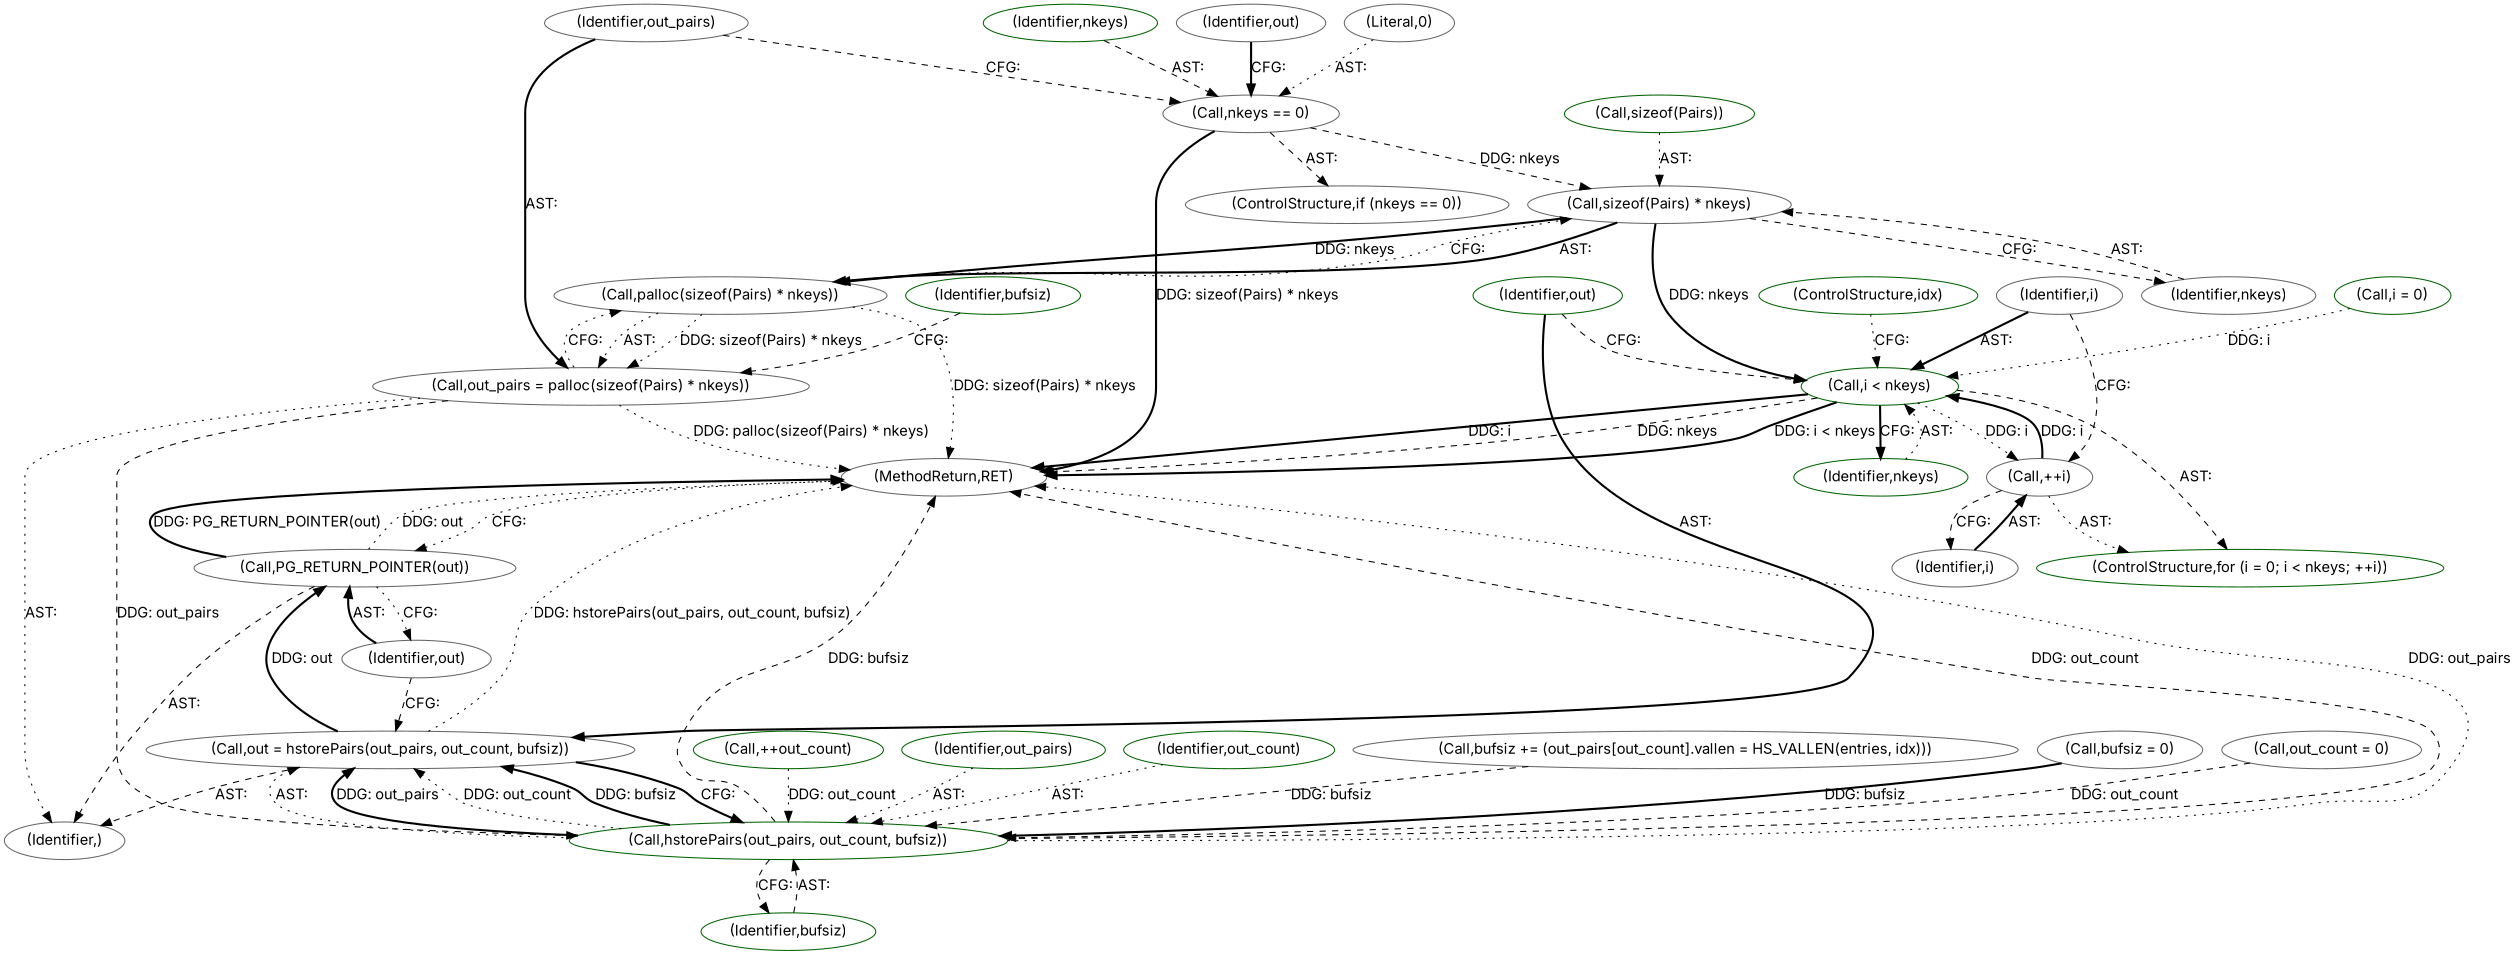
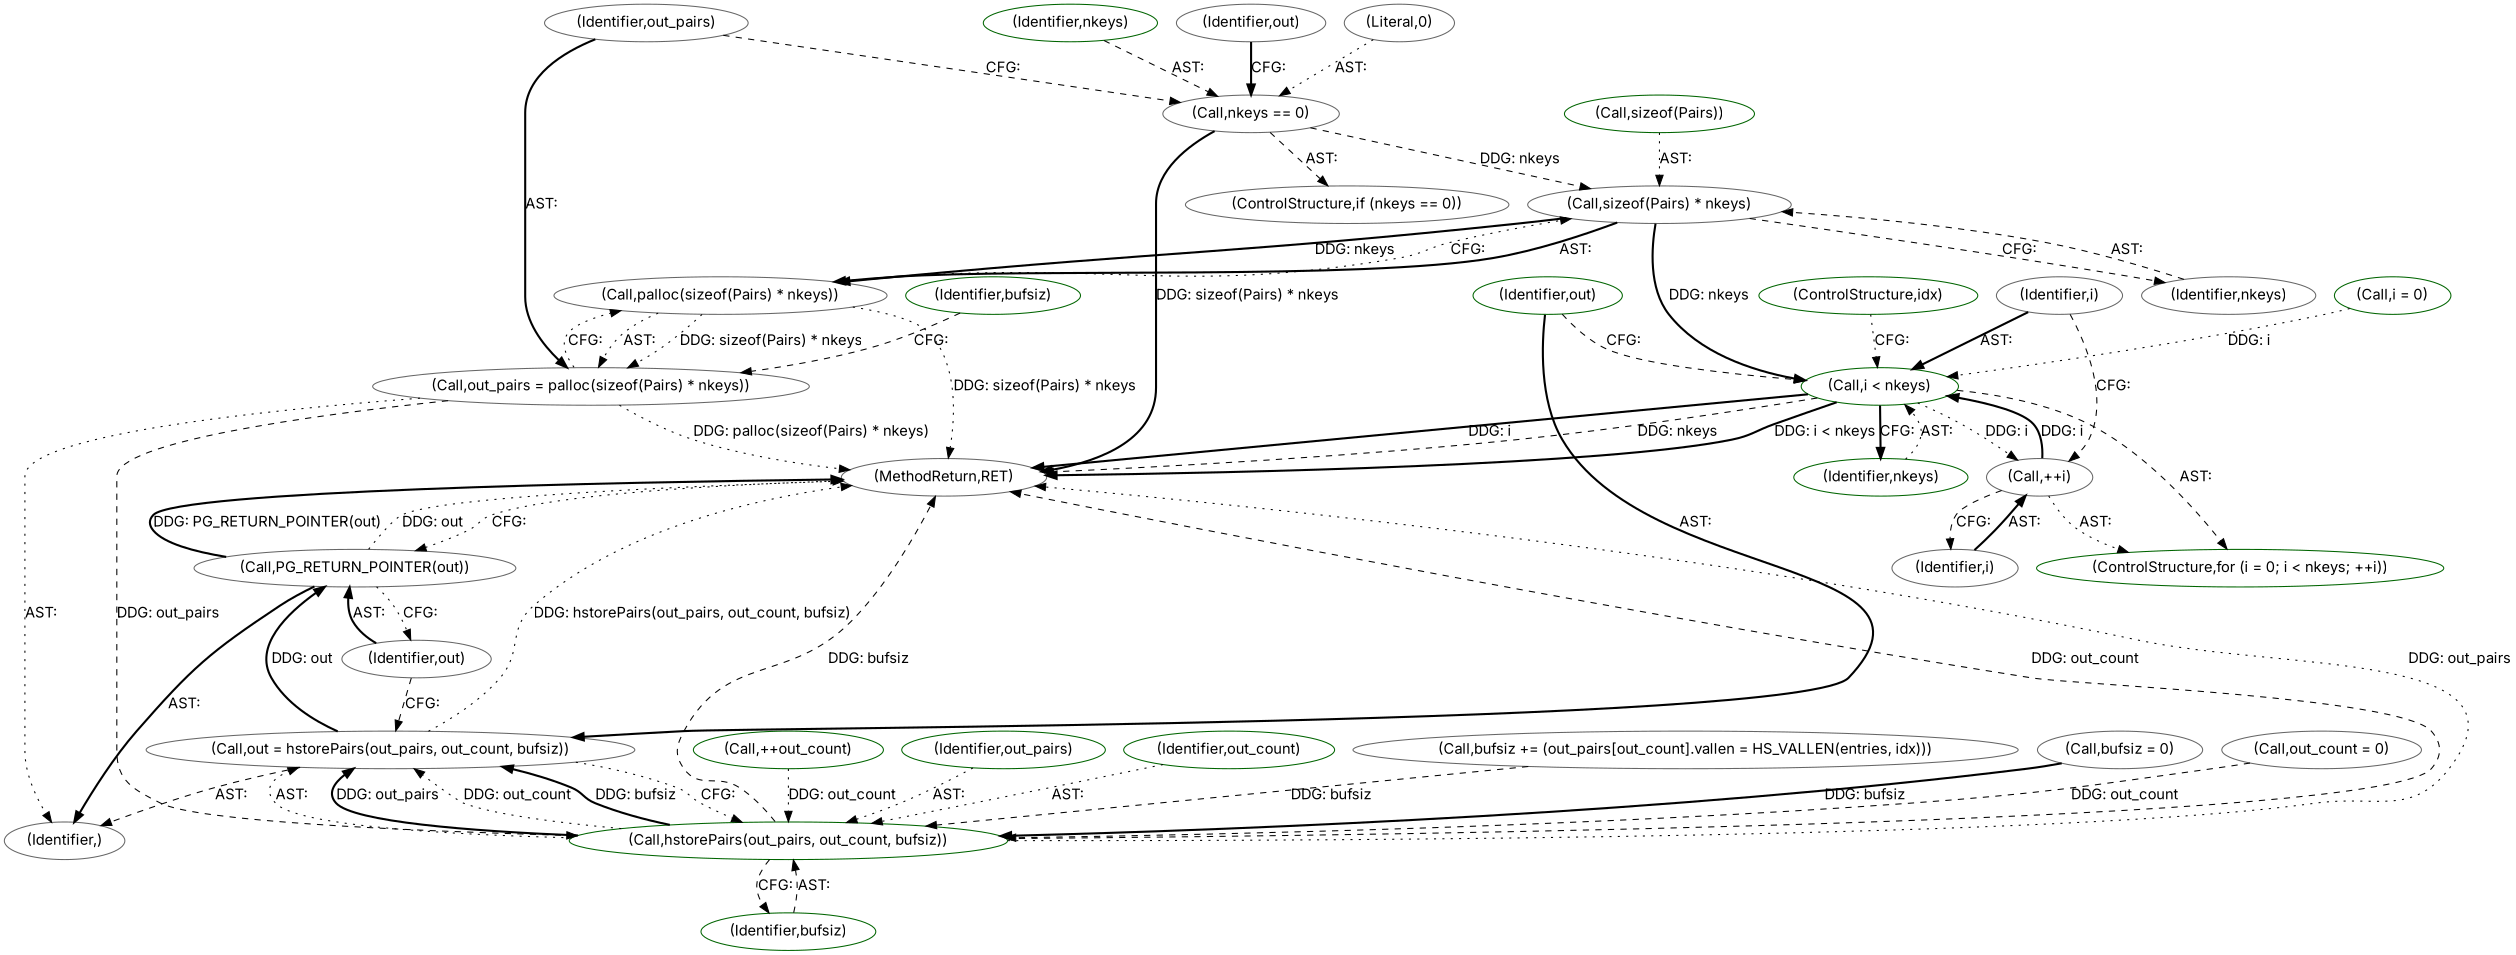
  digraph {
    fontname=Inter
    node [color=gray40 fontname=Inter]
    edge [fontname=Inter style=dotted]
    n1 [label="(Call,sizeof(Pairs) * nkeys)"]
    n2 [label="(Call,palloc(sizeof(Pairs) * nkeys))"]
    n3 [color=darkgreen label="(Call,i < nkeys)"]
    n4 [label="(Identifier,nkeys)"]
    n5 [label="(MethodReturn,RET)"]
    n6 [label="(Call,out_pairs = palloc(sizeof(Pairs) * nkeys))"]
    n7 [label="(Call,++i)"]
    n8 [color=darkgreen label="(ControlStructure,for (i = 0; i < nkeys; ++i))"]
    n9 [color=darkgreen label="(Identifier,nkeys)"]
    n10 [label="(Call,nkeys == 0)"]
    n11 [label="(ControlStructure,if (nkeys == 0))"]
    n12 [label="(Literal,0)"]
    n13 [label="(Call,PG_RETURN_POINTER(out))"]
    n14 [color=darkgreen label="(Call,hstorePairs(out_pairs, out_count, bufsiz))"]
    n15 [label="(Identifier,)"]
    n16 [label="(Call,out = hstorePairs(out_pairs, out_count, bufsiz))"]
    n17 [color=darkgreen label="(Identifier,bufsiz)"]
    n18 [label="(Identifier,out)"]
    n19 [label="(Identifier,i)"]
    n20 [color=darkgreen label="(Call,++out_count)"]
    n21 [color=darkgreen label="(Identifier,nkeys)"]
    n22 [color=darkgreen label="(Identifier,out_pairs)"]
    n23 [color=darkgreen label="(Identifier,bufsiz)"]
    n24 [color=darkgreen label="(ControlStructure,idx)"]
    n25 [color=darkgreen label="(Call,i = 0)"]
    n26 [color=darkgreen label="(Identifier,out)"]
    n27 [label="(Identifier,i)"]
    n28 [label="(Identifier,out)"]
    n29 [color=darkgreen label="(Identifier,out_count)"]
    n30 [color=darkgreen label="(Call,sizeof(Pairs))"]
    n31 [label="(Call,bufsiz += (out_pairs[out_count].vallen = HS_VALLEN(entries, idx)))"]
    n32 [label="(Identifier,out_pairs)"]
    n33 [label="(Call,bufsiz = 0)"]
    n34 [label="(Call,out_count = 0)"]
    n1 -> n2 [label="AST: " style=bold]
    n1 -> n2 [label="DDG: nkeys" style=bold]
    n1 -> n3 [label="DDG: nkeys" style=bold]
    n1 -> n4 [label="CFG: " style=dashed]
    n2 -> n1 [label="CFG: "]
    n2 -> n5 [label="DDG: sizeof(Pairs) * nkeys"]
    n2 -> n6 [label="AST: "]
    n2 -> n6 [label="DDG: sizeof(Pairs) * nkeys"]
    n3 -> n5 [label="DDG: i < nkeys" style=bold]
    n3 -> n5 [label="DDG: i" style=bold]
    n3 -> n5 [label="DDG: nkeys" style=dashed]
    n3 -> n7 [label="DDG: i"]
    n3 -> n8 [label="AST: " style=dashed]
    n3 -> n9 [label="CFG: " style=bold]
    n4 -> n1 [label="AST: " style=dashed]
    n5 -> n13 [label="CFG: "]
    n6 -> n2 [label="CFG: "]
    n6 -> n5 [label="DDG: palloc(sizeof(Pairs) * nkeys)"]
    n6 -> n14 [label="DDG: out_pairs" style=dashed]
    n6 -> n15 [label="AST: "]
    n7 -> n3 [label="DDG: i" style=bold]
    n7 -> n8 [label="AST: "]
    n7 -> n19 [label="CFG: " style=dashed]
    n9 -> n3 [label="AST: "]
    n10 -> n1 [label="DDG: nkeys" style=dashed]
    n10 -> n5 [label="DDG: sizeof(Pairs) * nkeys" style=bold]
    n10 -> n11 [label="AST: " style=dashed]
    n12 -> n10 [label="AST: "]
    n13 -> n5 [label="DDG: PG_RETURN_POINTER(out)" style=bold]
    n13 -> n5 [label="DDG: out"]
-   n13 -> n15 [label="AST: " style=dashed]
+   n13 -> n15 [label="AST: " style=bold]
    n13 -> n18 [label="CFG: "]
    n14 -> n5 [label="DDG: bufsiz" style=dashed]
    n14 -> n5 [label="DDG: out_count" style=dashed]
    n14 -> n5 [label="DDG: out_pairs"]
    n14 -> n16 [label="AST: "]
    n14 -> n16 [label="DDG: out_pairs" style=bold]
    n14 -> n16 [label="DDG: out_count"]
    n14 -> n16 [label="DDG: bufsiz" style=bold]
    n14 -> n17 [label="CFG: " style=dashed]
    n16 -> n5 [label="DDG: hstorePairs(out_pairs, out_count, bufsiz)"]
    n16 -> n13 [label="DDG: out" style=bold]
-   n16 -> n14 [label="CFG: " style=bold]
+   n16 -> n14 [label="CFG: "]
    n16 -> n15 [label="AST: " style=dashed]
    n17 -> n14 [label="AST: " style=dashed]
    n18 -> n13 [label="AST: " style=bold]
    n18 -> n16 [label="CFG: " style=dashed]
    n19 -> n7 [label="AST: " style=bold]
    n20 -> n14 [label="DDG: out_count"]
    n21 -> n10 [label="AST: " style=dashed]
    n22 -> n14 [label="AST: "]
    n23 -> n6 [label="CFG: " style=dashed]
    n24 -> n3 [label="CFG: "]
    n25 -> n3 [label="DDG: i"]
    n26 -> n3 [label="CFG: " style=dashed]
    n26 -> n16 [label="AST: " style=bold]
    n27 -> n3 [label="AST: " style=bold]
    n27 -> n7 [label="CFG: " style=dashed]
    n28 -> n10 [label="CFG: " style=bold]
    n29 -> n14 [label="AST: "]
    n30 -> n1 [label="AST: "]
    n31 -> n14 [label="DDG: bufsiz" style=dashed]
    n32 -> n6 [label="AST: " style=bold]
    n32 -> n10 [label="CFG: " style=dashed]
    n33 -> n14 [label="DDG: bufsiz" style=bold]
    n34 -> n14 [label="DDG: out_count" style=dashed]
  }
